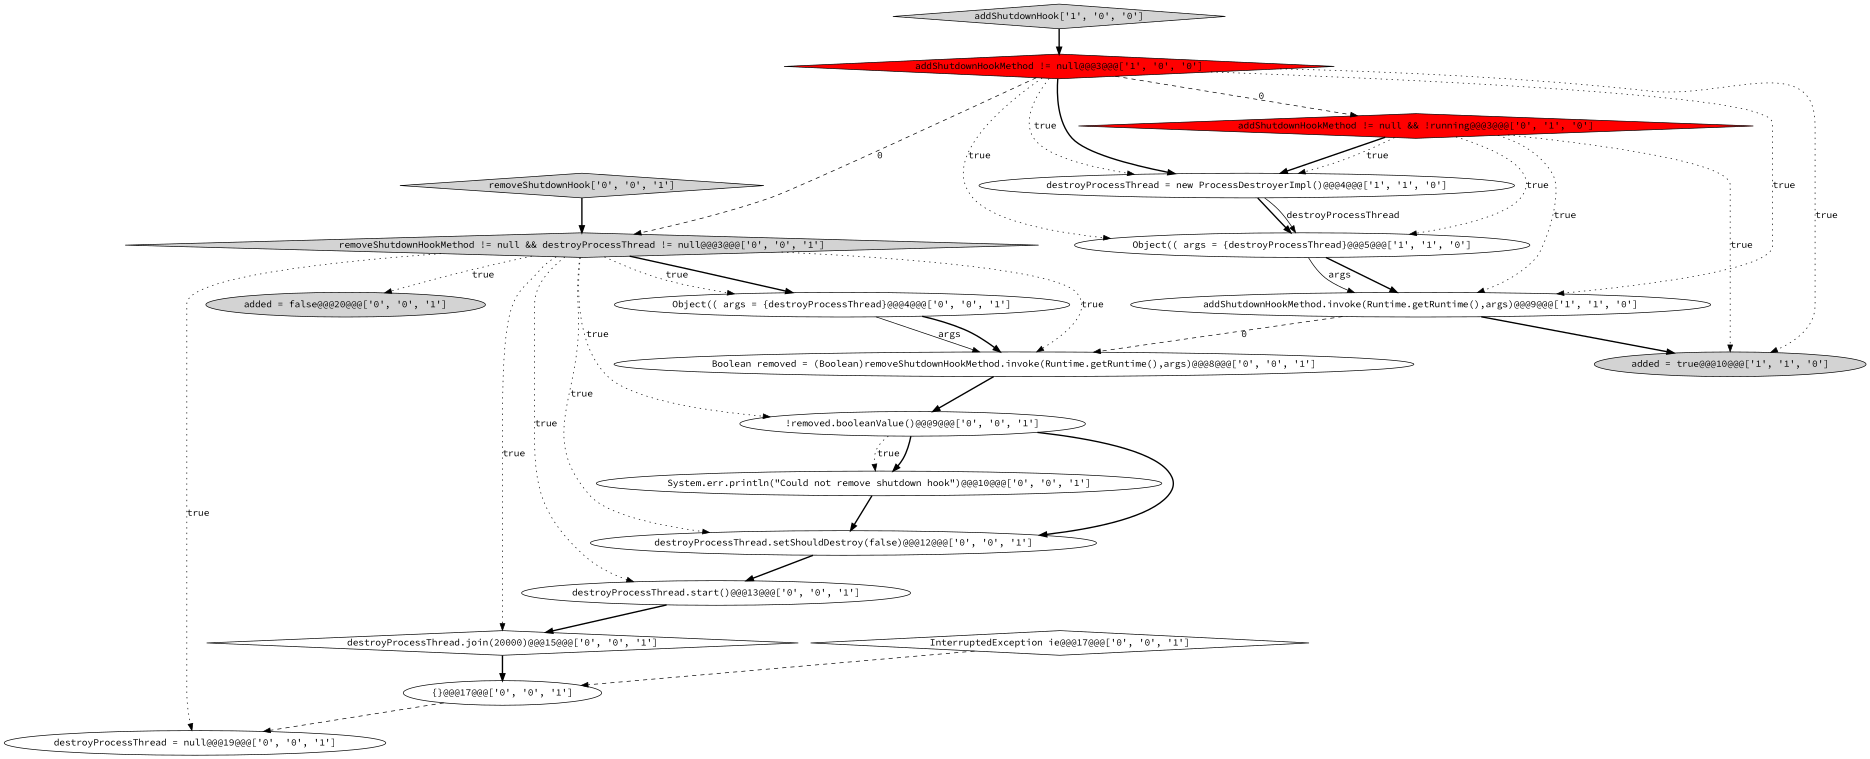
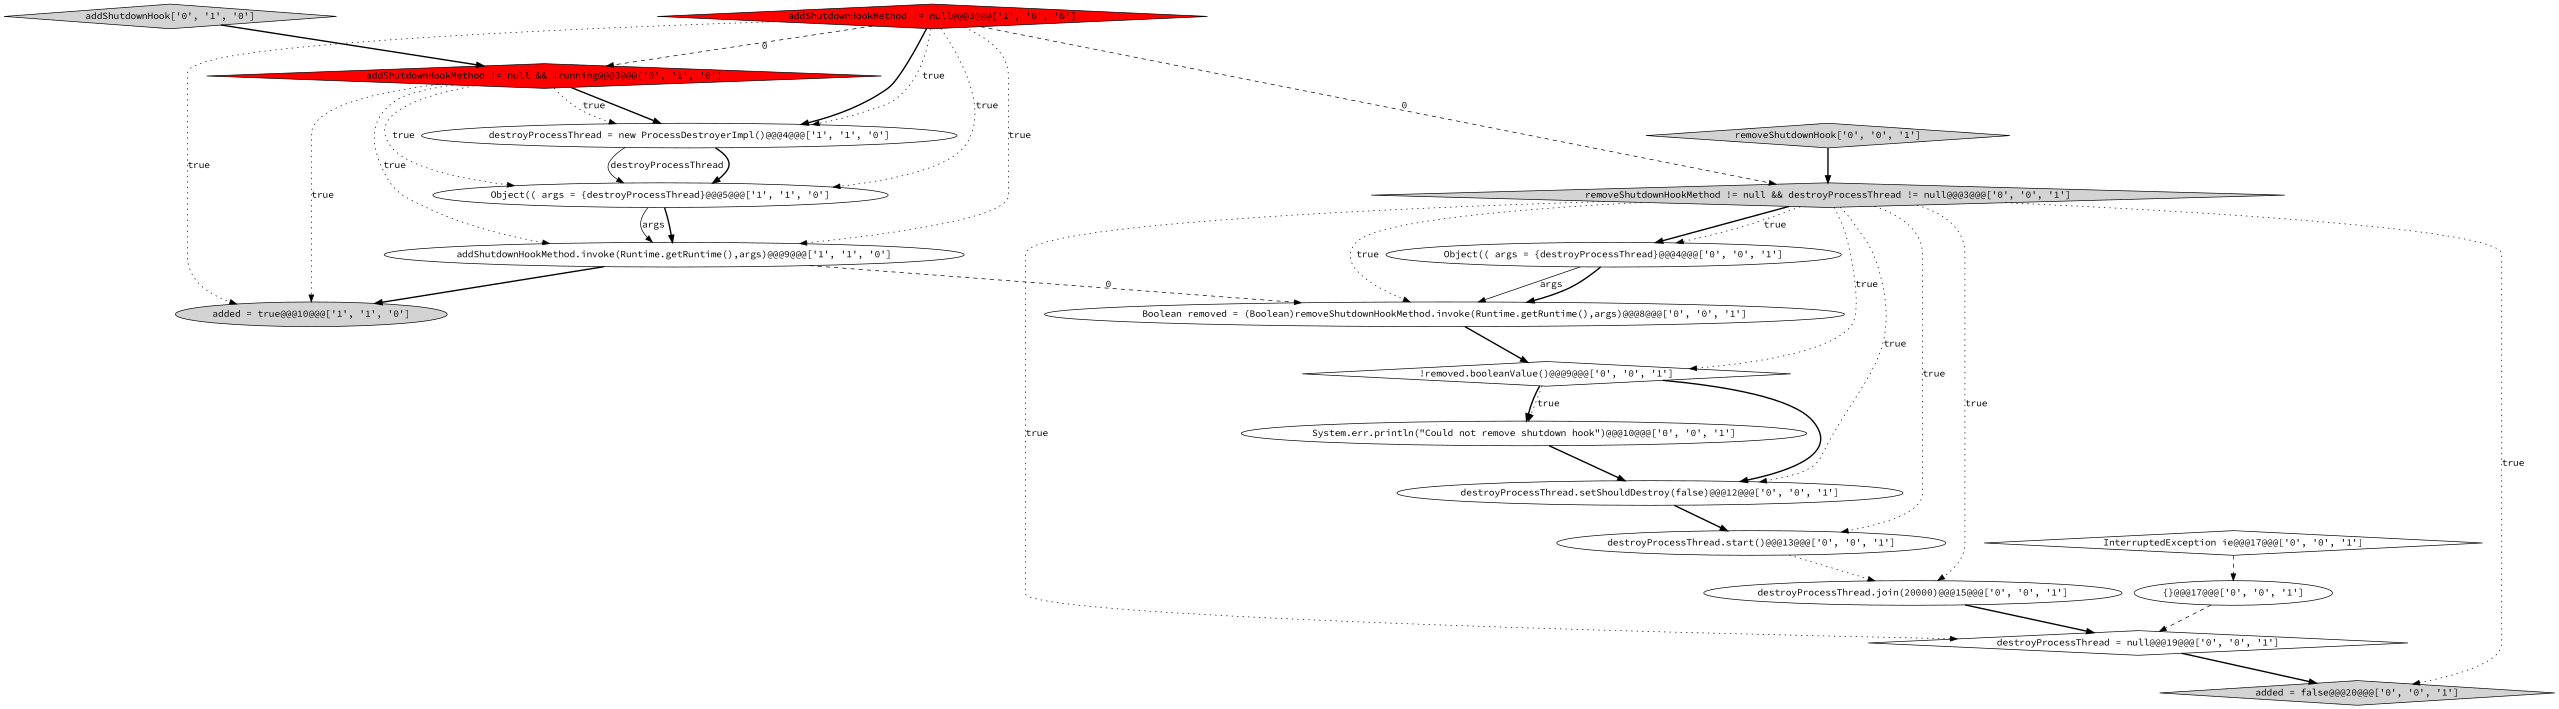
  digraph {
    fontname="Source Code Pro"
    node [fillcolor=white fontname="Source Code Pro" shape=ellipse style=filled]
    edge [fontname="Source Code Pro" style=bold]
-   n1 [fillcolor=lightgray label="added = false@@@20@@@['0', '0', '1']"]
+   n1 [fillcolor=lightgray label="added = false@@@20@@@['0', '0', '1']" shape=diamond]
    n2 [label="Object(( args = {destroyProcessThread}@@@4@@@['0', '0', '1']"]
    n3 [label="Boolean removed = (Boolean)removeShutdownHookMethod.invoke(Runtime.getRuntime(),args)@@@8@@@['0', '0', '1']"]
-   n4 [label="!removed.booleanValue()@@@9@@@['0', '0', '1']"]
+   n4 [label="!removed.booleanValue()@@@9@@@['0', '0', '1']" shape=diamond]
    n5 [label="System.err.println(\"Could not remove shutdown hook\")@@@10@@@['0', '0', '1']"]
    n6 [label="destroyProcessThread.setShouldDestroy(false)@@@12@@@['0', '0', '1']"]
    n7 [label="destroyProcessThread.start()@@@13@@@['0', '0', '1']"]
    n8 [fillcolor=lightgray label="removeShutdownHookMethod != null && destroyProcessThread != null@@@3@@@['0', '0', '1']" shape=diamond]
-   n9 [label="destroyProcessThread = null@@@19@@@['0', '0', '1']"]
-   n10 [label="destroyProcessThread.join(20000)@@@15@@@['0', '0', '1']" shape=diamond]
+   n9 [label="destroyProcessThread = null@@@19@@@['0', '0', '1']" shape=diamond]
+   n10 [label="destroyProcessThread.join(20000)@@@15@@@['0', '0', '1']"]
    n11 [fillcolor=lightgray label="removeShutdownHook['0', '0', '1']" shape=diamond]
    n12 [fillcolor=red label="addShutdownHookMethod != null@@@3@@@['1', '0', '0']" shape=diamond]
    n13 [fillcolor=red label="addShutdownHookMethod != null && !running@@@3@@@['0', '1', '0']" shape=diamond]
    n14 [label="addShutdownHookMethod.invoke(Runtime.getRuntime(),args)@@@9@@@['1', '1', '0']"]
    n15 [label="Object(( args = {destroyProcessThread}@@@5@@@['1', '1', '0']"]
    n16 [fillcolor=lightgray label="added = true@@@10@@@['1', '1', '0']"]
    n17 [label="destroyProcessThread = new ProcessDestroyerImpl()@@@4@@@['1', '1', '0']"]
-   n19 [fillcolor=lightgray label="addShutdownHook['1', '0', '0']" shape=diamond]
+   n18 [fillcolor=lightgray label="addShutdownHook['0', '1', '0']" shape=diamond]
    n20 [label="InterruptedException ie@@@17@@@['0', '0', '1']" shape=diamond]
    n21 [label="{}@@@17@@@['0', '0', '1']"]
    n2 -> n3 [label=args style=solid]
    n2 -> n3
    n3 -> n4
    n4 -> n5
    n4 -> n5 [label=true style=dotted]
    n4 -> n6
    n5 -> n6
    n6 -> n7
-   n7 -> n10
+   n7 -> n10 [style=dotted]
    n8 -> n1 [label=true style=dotted]
    n8 -> n2
    n8 -> n2 [label=true style=dotted]
    n8 -> n3 [label=true style=dotted]
    n8 -> n4 [label=true style=dotted]
    n8 -> n6 [label=true style=dotted]
    n8 -> n7 [label=true style=dotted]
    n8 -> n9 [label=true style=dotted]
    n8 -> n10 [label=true style=dotted]
-   n10 -> n21
+   n9 -> n1
+   n10 -> n9
    n11 -> n8
    n12 -> n8 [label=0 style=dashed]
    n12 -> n13 [label=0 style=dashed]
    n12 -> n14 [label=true style=dotted]
    n12 -> n15 [label=true style=dotted]
    n12 -> n16 [label=true style=dotted]
    n12 -> n17
    n12 -> n17 [label=true style=dotted]
    n13 -> n14 [label=true style=dotted]
    n13 -> n15 [label=true style=dotted]
    n13 -> n16 [label=true style=dotted]
    n13 -> n17
    n13 -> n17 [label=true style=dotted]
    n14 -> n3 [label=0 style=dashed]
    n14 -> n16
    n15 -> n14
    n15 -> n14 [label=args style=solid]
    n17 -> n15
    n17 -> n15 [label=destroyProcessThread style=solid]
-   n19 -> n12
+   n18 -> n13
    n20 -> n21 [style=dashed]
    n21 -> n9 [style=dashed]
  }
